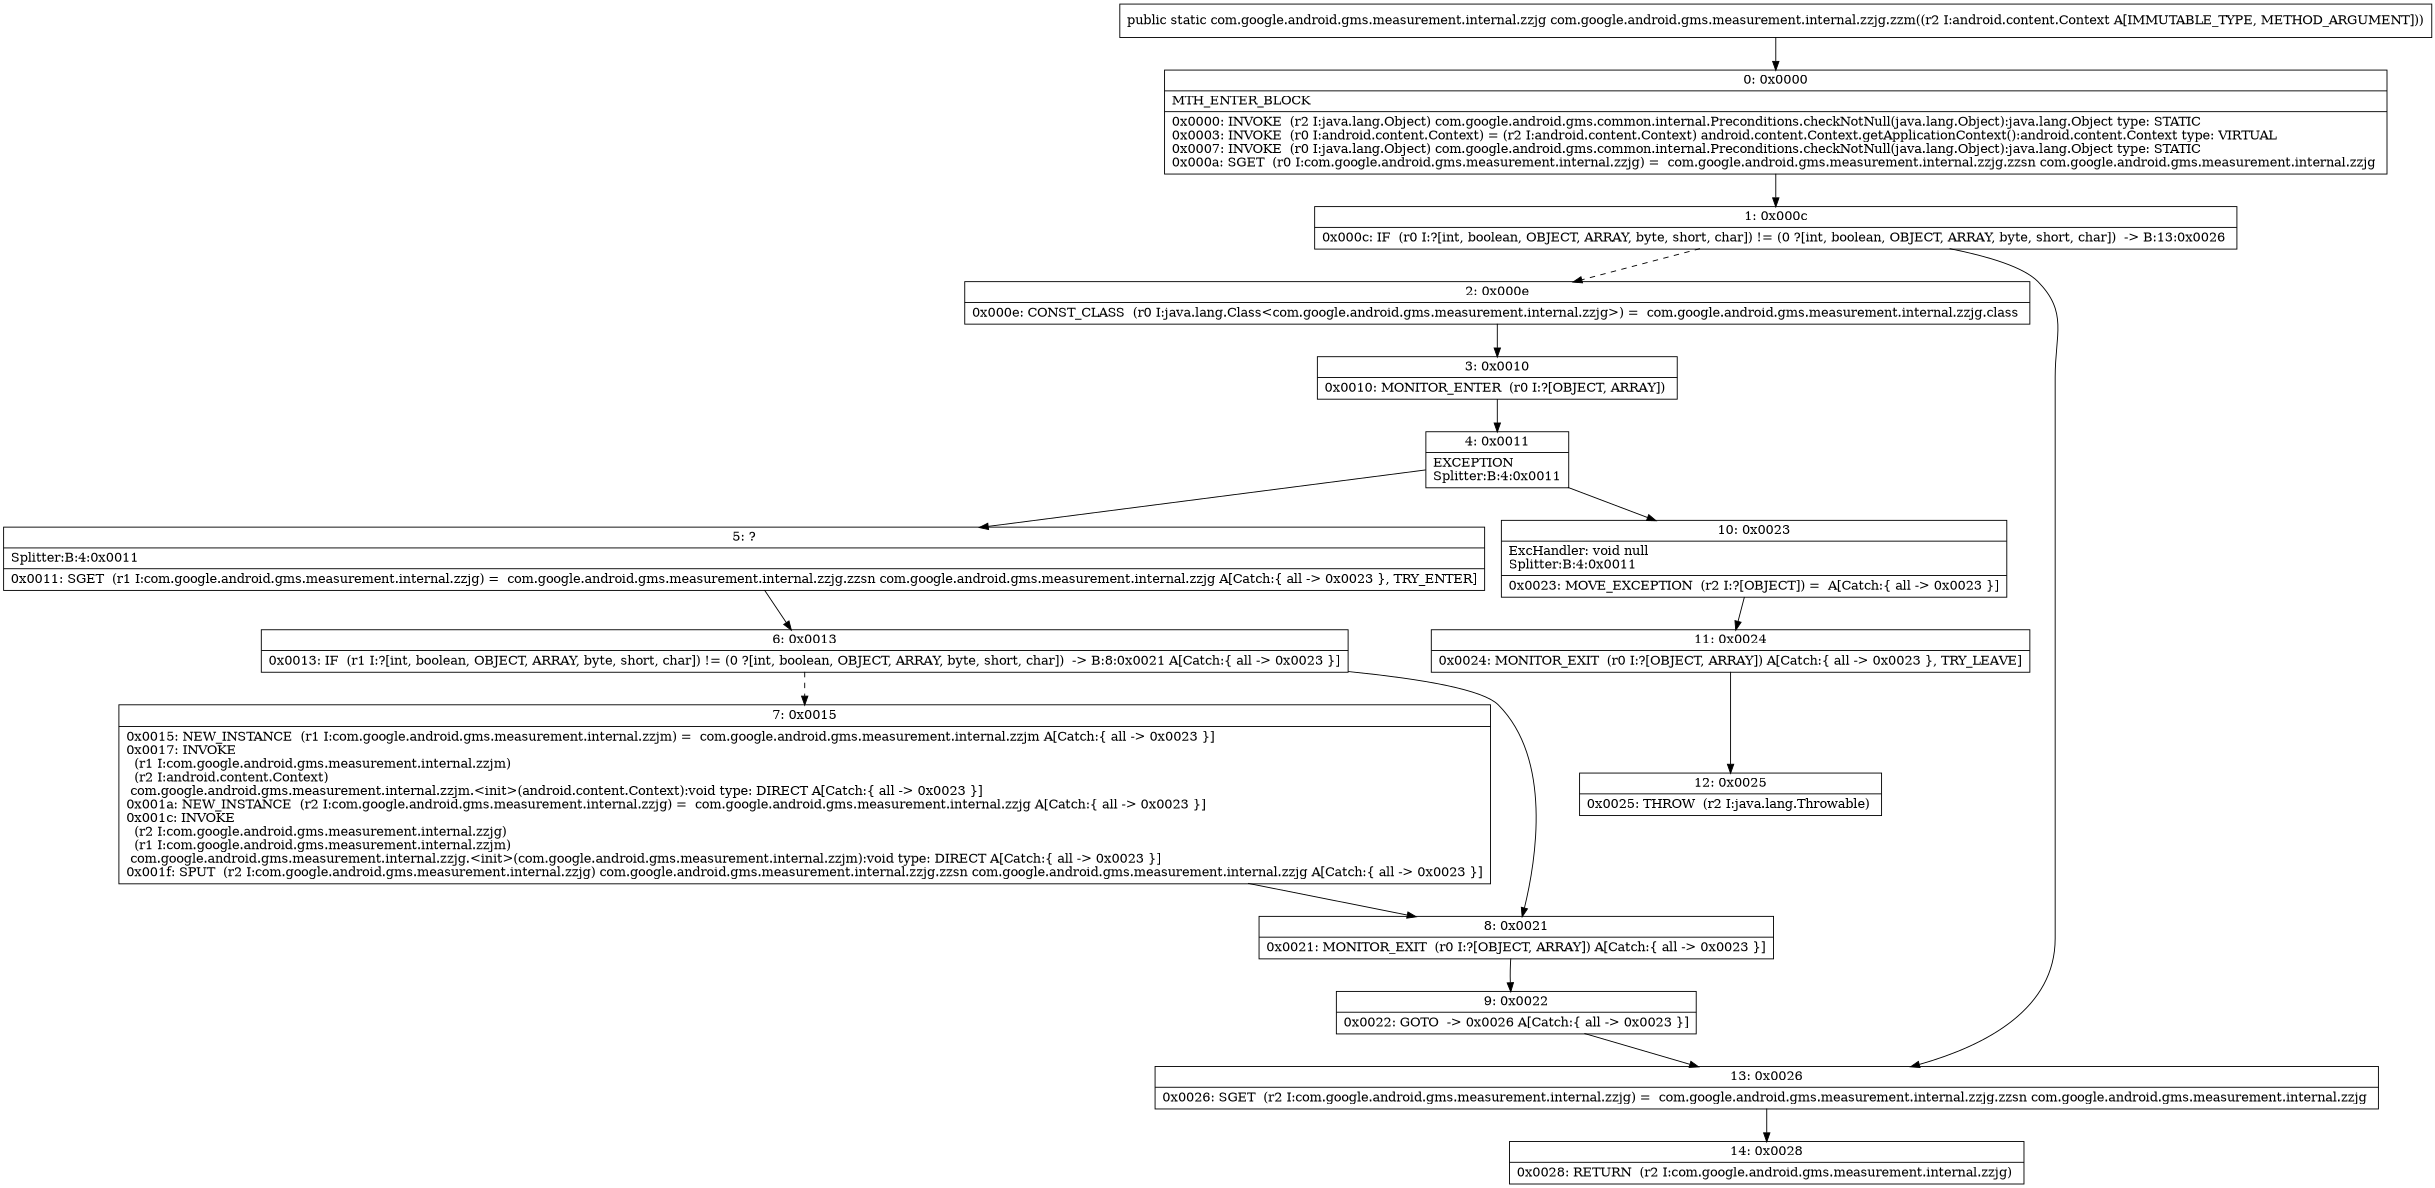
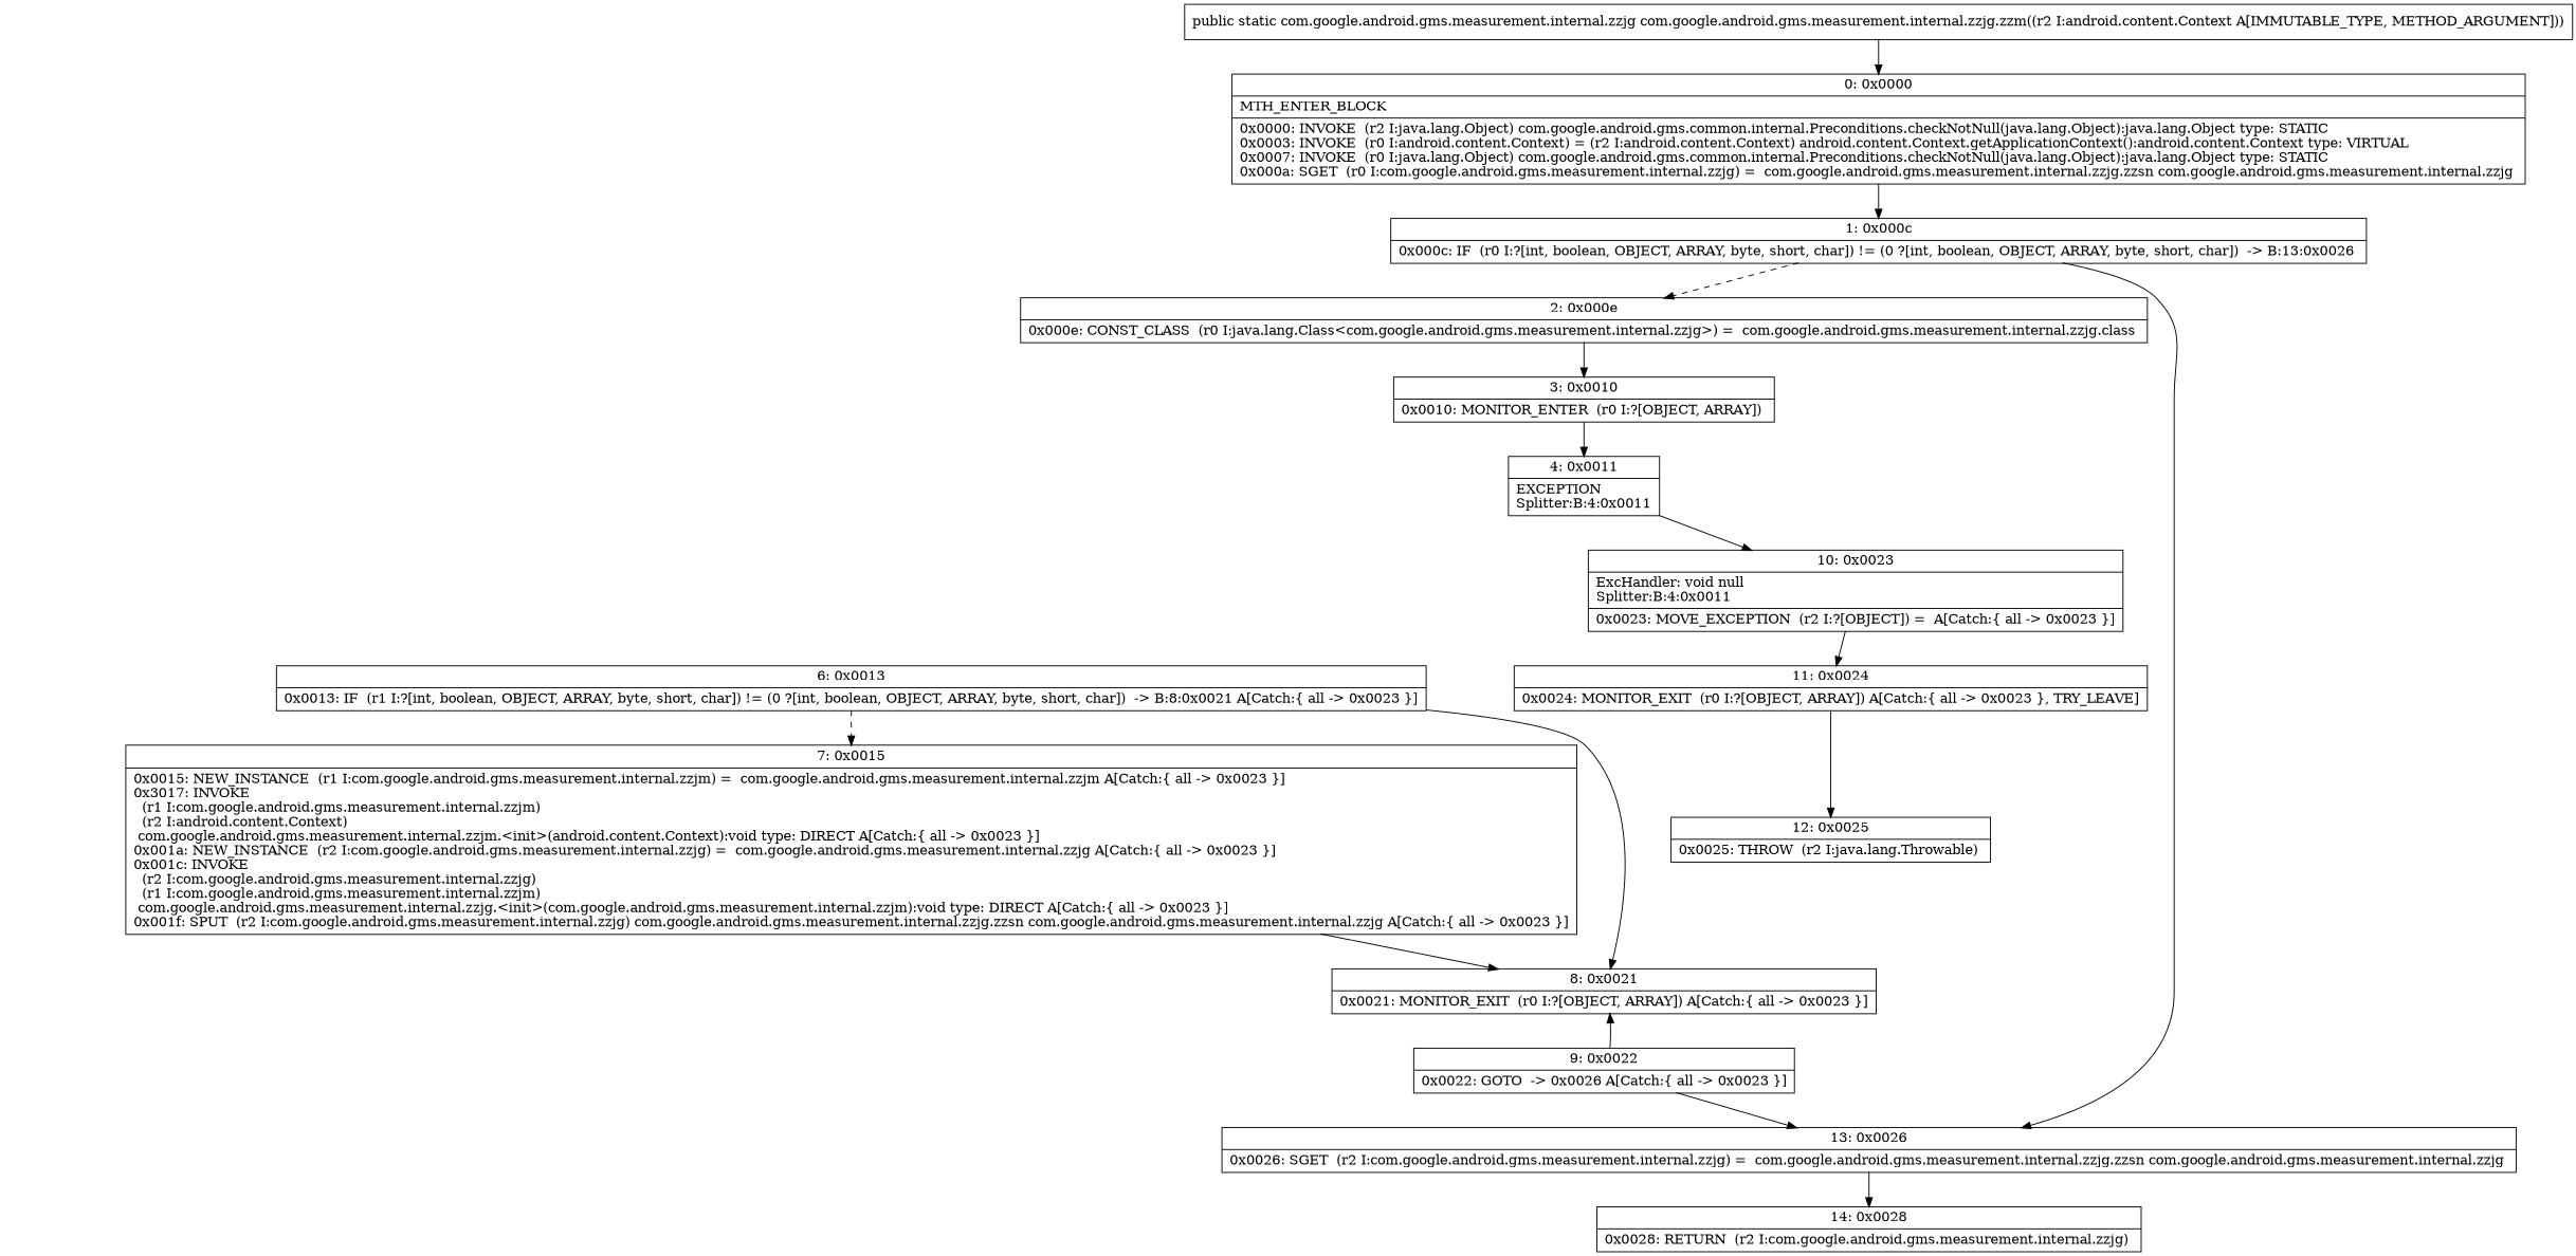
  digraph {
    node [shape=record]
    n1 [label="{0\:\ 0x0000|MTH_ENTER_BLOCK\l|0x0000: INVOKE  (r2 I:java.lang.Object) com.google.android.gms.common.internal.Preconditions.checkNotNull(java.lang.Object):java.lang.Object type: STATIC \l0x0003: INVOKE  (r0 I:android.content.Context) = (r2 I:android.content.Context) android.content.Context.getApplicationContext():android.content.Context type: VIRTUAL \l0x0007: INVOKE  (r0 I:java.lang.Object) com.google.android.gms.common.internal.Preconditions.checkNotNull(java.lang.Object):java.lang.Object type: STATIC \l0x000a: SGET  (r0 I:com.google.android.gms.measurement.internal.zzjg) =  com.google.android.gms.measurement.internal.zzjg.zzsn com.google.android.gms.measurement.internal.zzjg \l}"]
    n2 [label="{1\:\ 0x000c|0x000c: IF  (r0 I:?[int, boolean, OBJECT, ARRAY, byte, short, char]) != (0 ?[int, boolean, OBJECT, ARRAY, byte, short, char])  \-\> B:13:0x0026 \l}"]
    n3 [label="{2\:\ 0x000e|0x000e: CONST_CLASS  (r0 I:java.lang.Class\<com.google.android.gms.measurement.internal.zzjg\>) =  com.google.android.gms.measurement.internal.zzjg.class \l}"]
    n4 [label="{13\:\ 0x0026|0x0026: SGET  (r2 I:com.google.android.gms.measurement.internal.zzjg) =  com.google.android.gms.measurement.internal.zzjg.zzsn com.google.android.gms.measurement.internal.zzjg \l}"]
    n5 [label="{3\:\ 0x0010|0x0010: MONITOR_ENTER  (r0 I:?[OBJECT, ARRAY]) \l}"]
    n6 [label="{14\:\ 0x0028|0x0028: RETURN  (r2 I:com.google.android.gms.measurement.internal.zzjg) \l}"]
    n7 [label="{4\:\ 0x0011|EXCEPTION\lSplitter:B:4:0x0011\l}"]
-   n8 [label="{5\:\ ?|Splitter:B:4:0x0011\l|0x0011: SGET  (r1 I:com.google.android.gms.measurement.internal.zzjg) =  com.google.android.gms.measurement.internal.zzjg.zzsn com.google.android.gms.measurement.internal.zzjg A[Catch:\{ all \-\> 0x0023 \}, TRY_ENTER]\l}"]
    n9 [label="{10\:\ 0x0023|ExcHandler: void null\lSplitter:B:4:0x0011\l|0x0023: MOVE_EXCEPTION  (r2 I:?[OBJECT]) =  A[Catch:\{ all \-\> 0x0023 \}]\l}"]
    n10 [label="{6\:\ 0x0013|0x0013: IF  (r1 I:?[int, boolean, OBJECT, ARRAY, byte, short, char]) != (0 ?[int, boolean, OBJECT, ARRAY, byte, short, char])  \-\> B:8:0x0021 A[Catch:\{ all \-\> 0x0023 \}]\l}"]
    n11 [label="{11\:\ 0x0024|0x0024: MONITOR_EXIT  (r0 I:?[OBJECT, ARRAY]) A[Catch:\{ all \-\> 0x0023 \}, TRY_LEAVE]\l}"]
-   n12 [label="{7\:\ 0x0015|0x0015: NEW_INSTANCE  (r1 I:com.google.android.gms.measurement.internal.zzjm) =  com.google.android.gms.measurement.internal.zzjm A[Catch:\{ all \-\> 0x0023 \}]\l0x0017: INVOKE  \l  (r1 I:com.google.android.gms.measurement.internal.zzjm)\l  (r2 I:android.content.Context)\l com.google.android.gms.measurement.internal.zzjm.\<init\>(android.content.Context):void type: DIRECT A[Catch:\{ all \-\> 0x0023 \}]\l0x001a: NEW_INSTANCE  (r2 I:com.google.android.gms.measurement.internal.zzjg) =  com.google.android.gms.measurement.internal.zzjg A[Catch:\{ all \-\> 0x0023 \}]\l0x001c: INVOKE  \l  (r2 I:com.google.android.gms.measurement.internal.zzjg)\l  (r1 I:com.google.android.gms.measurement.internal.zzjm)\l com.google.android.gms.measurement.internal.zzjg.\<init\>(com.google.android.gms.measurement.internal.zzjm):void type: DIRECT A[Catch:\{ all \-\> 0x0023 \}]\l0x001f: SPUT  (r2 I:com.google.android.gms.measurement.internal.zzjg) com.google.android.gms.measurement.internal.zzjg.zzsn com.google.android.gms.measurement.internal.zzjg A[Catch:\{ all \-\> 0x0023 \}]\l}"]
+   n12 [label="{7\:\ 0x0015|0x0015: NEW_INSTANCE  (r1 I:com.google.android.gms.measurement.internal.zzjm) =  com.google.android.gms.measurement.internal.zzjm A[Catch:\{ all \-\> 0x0023 \}]\l0x3017: INVOKE  \l  (r1 I:com.google.android.gms.measurement.internal.zzjm)\l  (r2 I:android.content.Context)\l com.google.android.gms.measurement.internal.zzjm.\<init\>(android.content.Context):void type: DIRECT A[Catch:\{ all \-\> 0x0023 \}]\l0x001a: NEW_INSTANCE  (r2 I:com.google.android.gms.measurement.internal.zzjg) =  com.google.android.gms.measurement.internal.zzjg A[Catch:\{ all \-\> 0x0023 \}]\l0x001c: INVOKE  \l  (r2 I:com.google.android.gms.measurement.internal.zzjg)\l  (r1 I:com.google.android.gms.measurement.internal.zzjm)\l com.google.android.gms.measurement.internal.zzjg.\<init\>(com.google.android.gms.measurement.internal.zzjm):void type: DIRECT A[Catch:\{ all \-\> 0x0023 \}]\l0x001f: SPUT  (r2 I:com.google.android.gms.measurement.internal.zzjg) com.google.android.gms.measurement.internal.zzjg.zzsn com.google.android.gms.measurement.internal.zzjg A[Catch:\{ all \-\> 0x0023 \}]\l}"]
    n13 [label="{8\:\ 0x0021|0x0021: MONITOR_EXIT  (r0 I:?[OBJECT, ARRAY]) A[Catch:\{ all \-\> 0x0023 \}]\l}"]
    n14 [label="{9\:\ 0x0022|0x0022: GOTO  \-\> 0x0026 A[Catch:\{ all \-\> 0x0023 \}]\l}"]
    n15 [label="{12\:\ 0x0025|0x0025: THROW  (r2 I:java.lang.Throwable) \l}"]
    n16 [label="{public static com.google.android.gms.measurement.internal.zzjg com.google.android.gms.measurement.internal.zzjg.zzm((r2 I:android.content.Context A[IMMUTABLE_TYPE, METHOD_ARGUMENT])) }"]
    n1 -> n2
    n2 -> n3 [style=dashed]
    n2 -> n4
    n3 -> n5
    n4 -> n6
    n5 -> n7
-   n7 -> n8
    n7 -> n9
-   n8 -> n10
    n9 -> n11
    n10 -> n12 [style=dashed]
    n10 -> n13
    n11 -> n15
    n12 -> n13
-   n13 -> n14
+   n14 -> n13
    n14 -> n4
    n16 -> n1
  }
